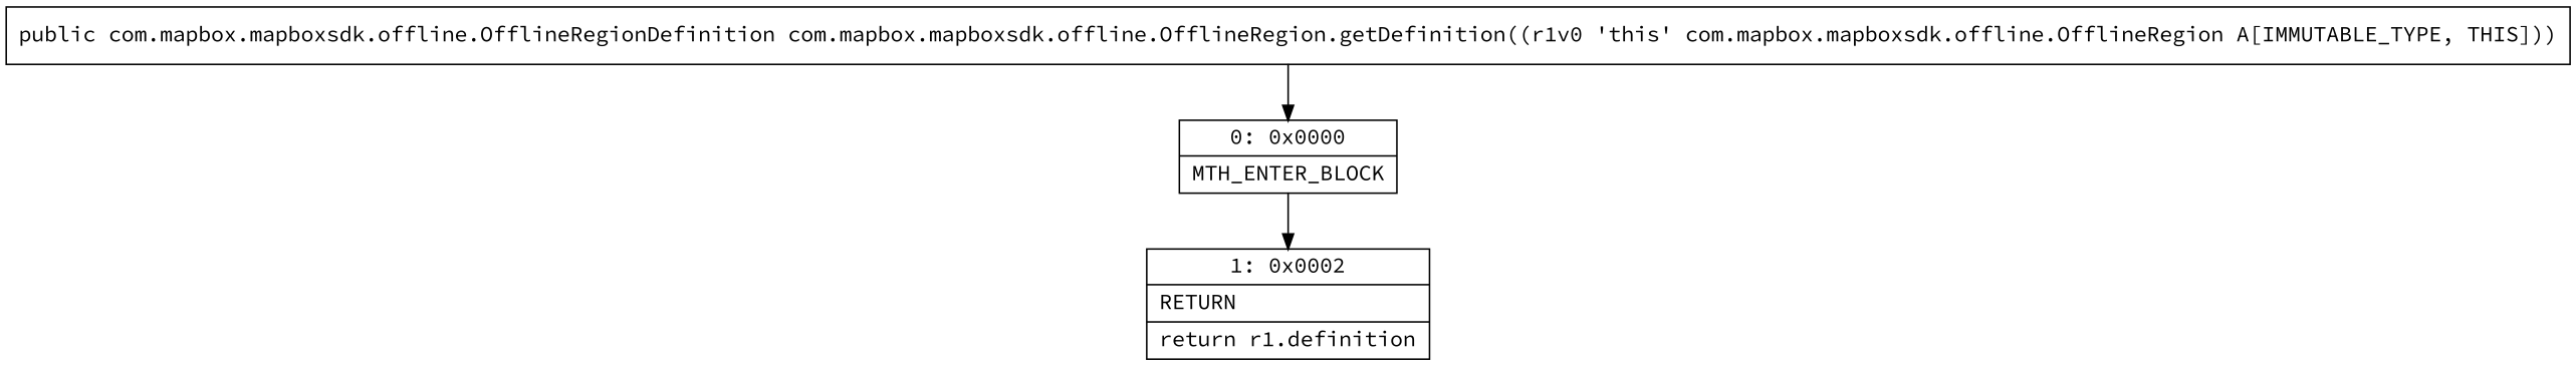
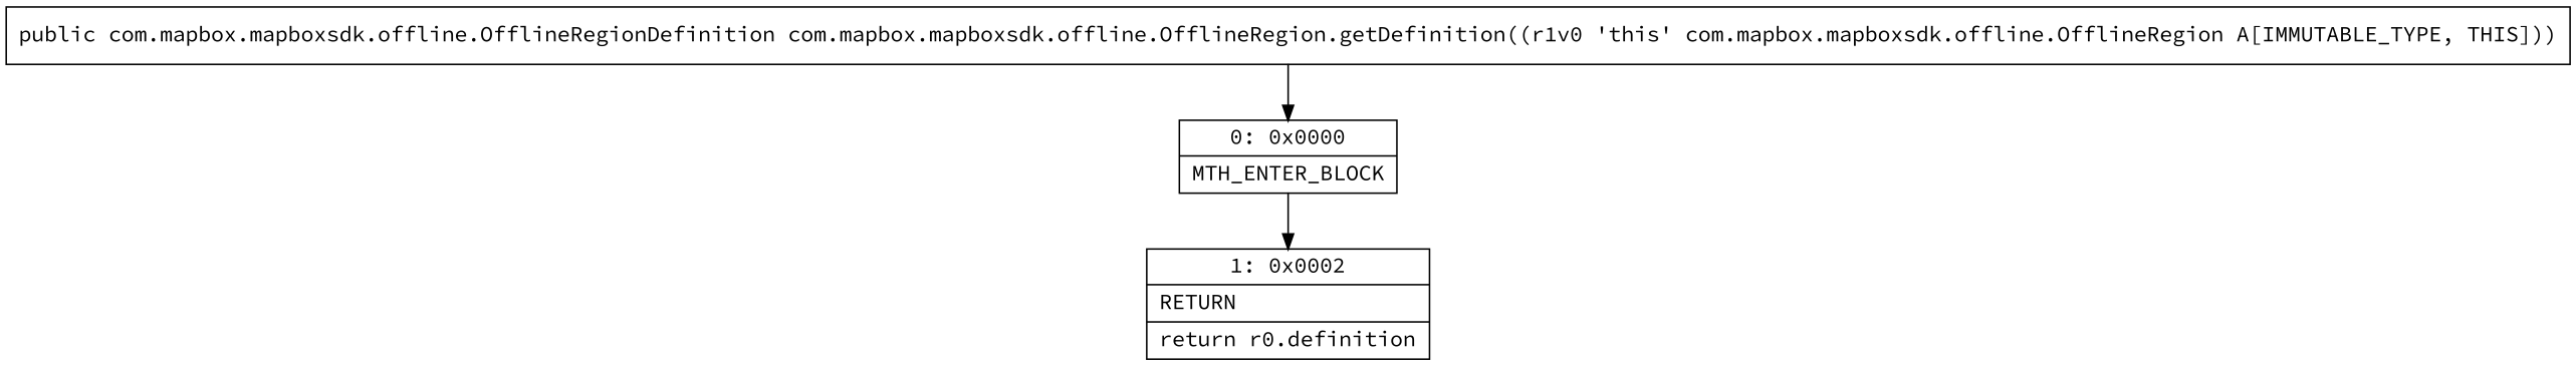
  digraph {
    fontname="Source Code Pro"
    node [shape=record fontname="Source Code Pro"]
    edge [fontname="Source Code Pro"]
    n1 [label="{0\:\ 0x0000|MTH_ENTER_BLOCK\l}"]
-   n2 [label="{1\:\ 0x0002|RETURN\l|return r1.definition\l}"]
+   n2 [label="{1\:\ 0x0002|RETURN\l|return r0.definition\l}"]
    n3 [label="{public com.mapbox.mapboxsdk.offline.OfflineRegionDefinition com.mapbox.mapboxsdk.offline.OfflineRegion.getDefinition((r1v0 'this' com.mapbox.mapboxsdk.offline.OfflineRegion A[IMMUTABLE_TYPE, THIS])) }"]
    n1 -> n2
    n3 -> n1
  }
